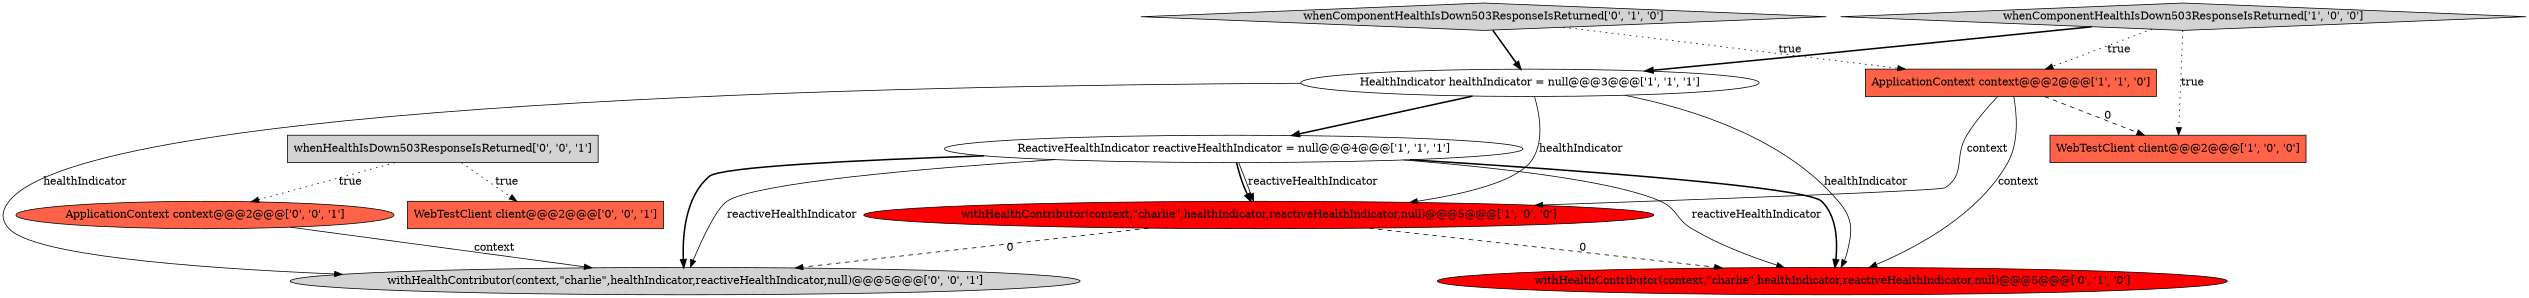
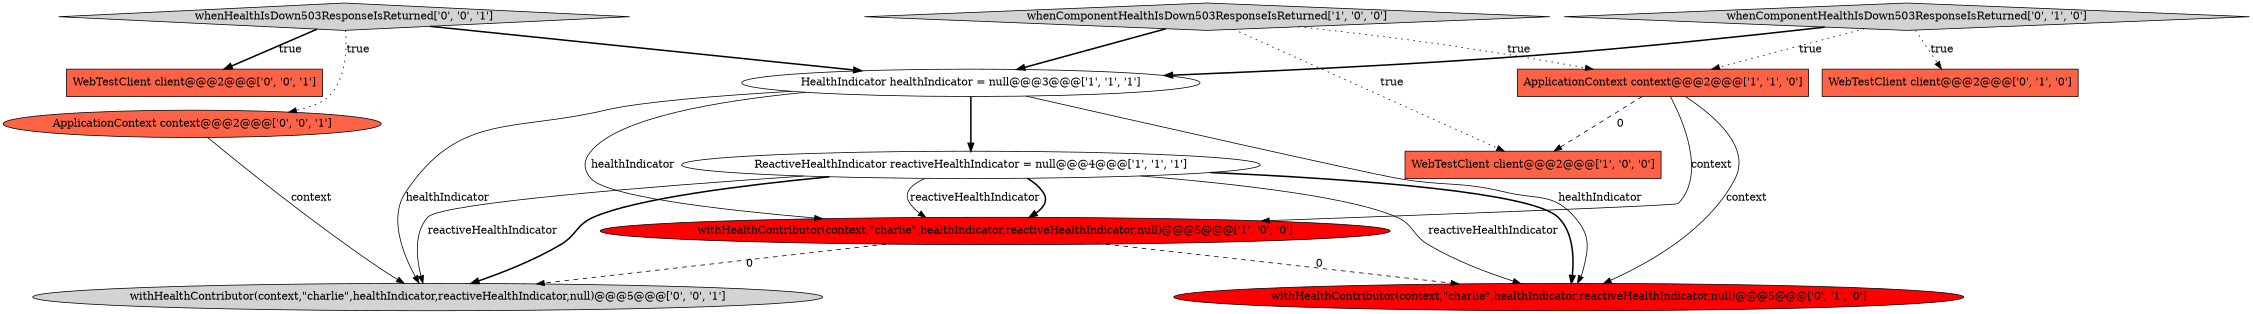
  digraph {
    node [fillcolor=tomato shape=ellipse style=filled]
    edge [style=solid]
    n1 [label="WebTestClient client@@@2@@@['0', '0', '1']" shape=box]
    n2 [label="WebTestClient client@@@2@@@['1', '0', '0']" shape=box]
    n3 [label="ApplicationContext context@@@2@@@['1', '1', '0']" shape=box]
    n4 [fillcolor=red label="withHealthContributor(context,\"charlie\",healthIndicator,reactiveHealthIndicator,null)@@@5@@@['1', '0', '0']"]
    n5 [fillcolor=red label="withHealthContributor(context,\"charlie\",healthIndicator,reactiveHealthIndicator,null)@@@5@@@['0', '1', '0']"]
    n6 [label="ApplicationContext context@@@2@@@['0', '0', '1']"]
    n7 [fillcolor=lightgray label="withHealthContributor(context,\"charlie\",healthIndicator,reactiveHealthIndicator,null)@@@5@@@['0', '0', '1']"]
+   n8 [label="WebTestClient client@@@2@@@['0', '1', '0']" shape=box]
    n9 [fillcolor=white label="HealthIndicator healthIndicator = null@@@3@@@['1', '1', '1']"]
    n10 [fillcolor=white label="ReactiveHealthIndicator reactiveHealthIndicator = null@@@4@@@['1', '1', '1']"]
-   n11 [fillcolor=lightgray label="whenHealthIsDown503ResponseIsReturned['0', '0', '1']" shape=box]
+   n11 [fillcolor=lightgray label="whenHealthIsDown503ResponseIsReturned['0', '0', '1']" shape=diamond]
    n12 [fillcolor=lightgray label="whenComponentHealthIsDown503ResponseIsReturned['1', '0', '0']" shape=diamond]
    n13 [fillcolor=lightgray label="whenComponentHealthIsDown503ResponseIsReturned['0', '1', '0']" shape=diamond]
    n3 -> n2 [label=0 style=dashed]
    n3 -> n4 [label=context]
    n3 -> n5 [label=context]
    n4 -> n5 [label=0 style=dashed]
    n4 -> n7 [label=0 style=dashed]
    n6 -> n7 [label=context]
    n9 -> n4 [label=healthIndicator]
    n9 -> n5 [label=healthIndicator]
    n9 -> n7 [label=healthIndicator]
    n9 -> n10 [style=bold]
    n10 -> n4 [style=bold]
    n10 -> n4 [label=reactiveHealthIndicator]
    n10 -> n5 [label=reactiveHealthIndicator]
    n10 -> n5 [style=bold]
    n10 -> n7 [style=bold]
    n10 -> n7 [label=reactiveHealthIndicator]
-   n11 -> n1 [label=true style=dotted]
+   n11 -> n1 [label=true style=bold]
    n11 -> n6 [label=true style=dotted]
+   n11 -> n9 [style=bold]
    n12 -> n2 [label=true style=dotted]
    n12 -> n3 [label=true style=dotted]
    n12 -> n9 [style=bold]
    n13 -> n3 [label=true style=dotted]
+   n13 -> n8 [label=true style=dotted]
    n13 -> n9 [style=bold]
  }
